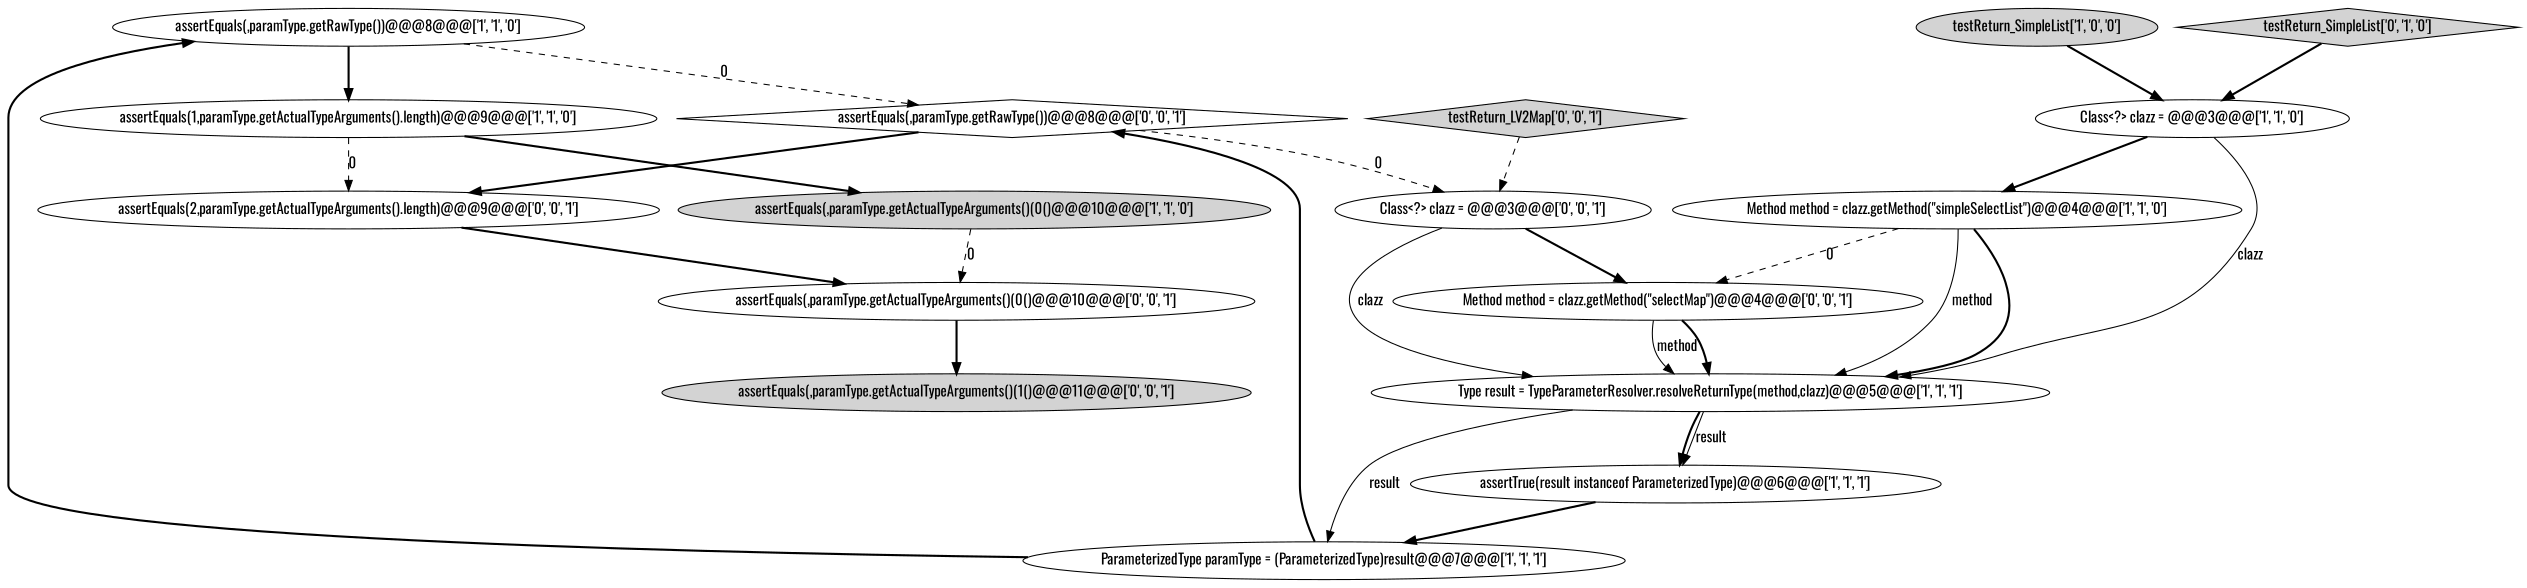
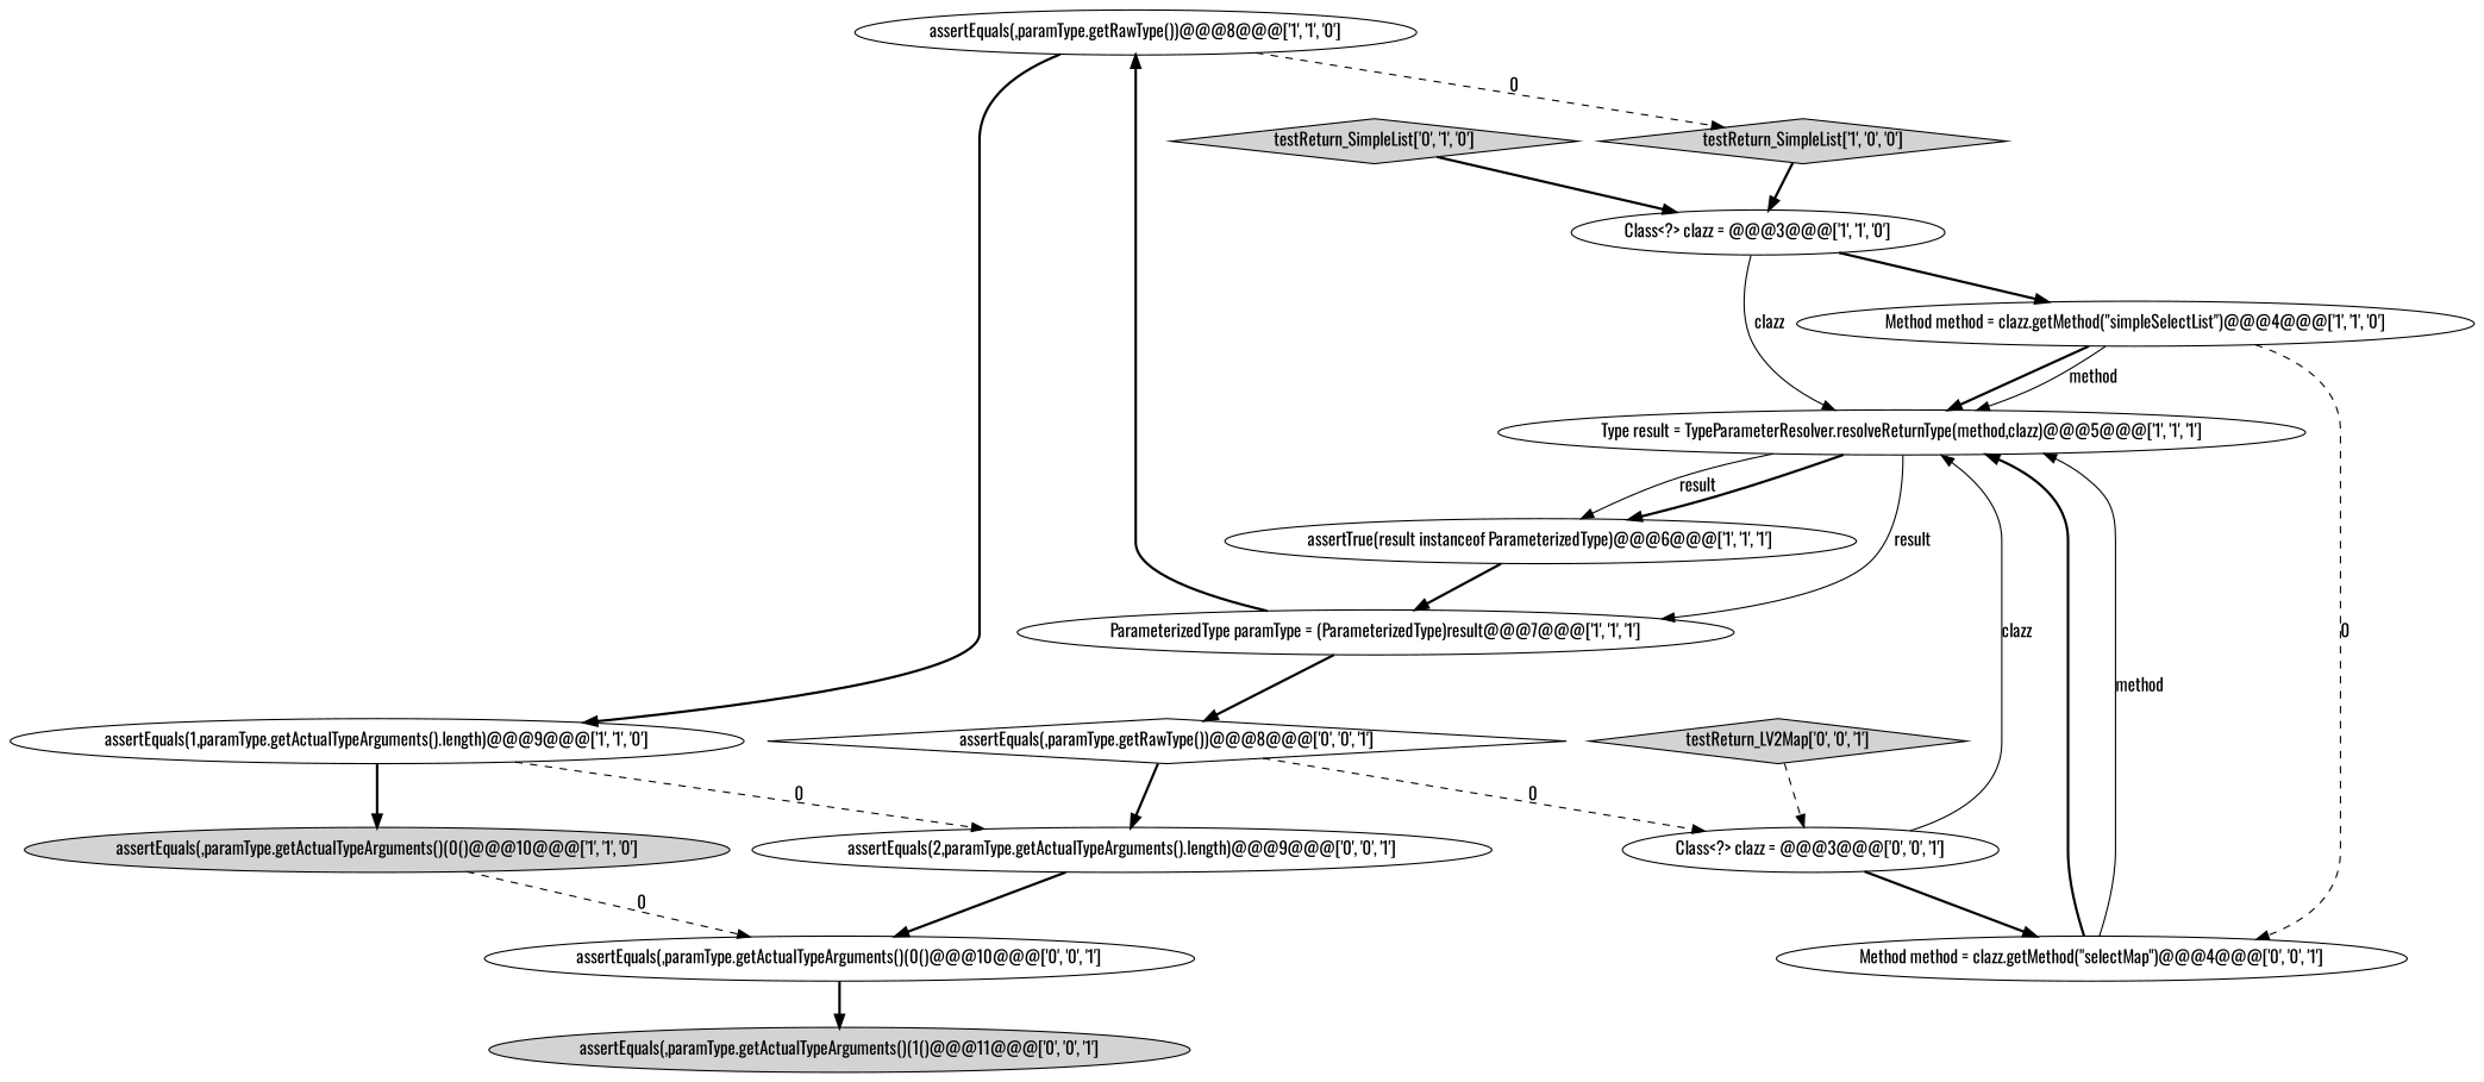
  digraph {
    fontname=Oswald
    node [fillcolor=white fontname=Oswald shape=ellipse style=filled]
    edge [fontname=Oswald style=bold]
    n1 [label="assertEquals(,paramType.getActualTypeArguments()(0()@@@10@@@['0', '0', '1']"]
    n2 [fillcolor=lightgray label="assertEquals(,paramType.getActualTypeArguments()(1()@@@11@@@['0', '0', '1']"]
    n3 [fillcolor=lightgray label="testReturn_SimpleList['0', '1', '0']" shape=diamond]
    n4 [label="Class<?> clazz = @@@3@@@['1', '1', '0']"]
    n5 [label="Type result = TypeParameterResolver.resolveReturnType(method,clazz)@@@5@@@['1', '1', '1']"]
    n6 [label="Method method = clazz.getMethod(\"simpleSelectList\")@@@4@@@['1', '1', '0']"]
    n7 [label="assertEquals(1,paramType.getActualTypeArguments().length)@@@9@@@['1', '1', '0']"]
    n8 [label="assertEquals(2,paramType.getActualTypeArguments().length)@@@9@@@['0', '0', '1']"]
    n9 [fillcolor=lightgray label="assertEquals(,paramType.getActualTypeArguments()(0()@@@10@@@['1', '1', '0']"]
    n10 [label="Class<?> clazz = @@@3@@@['0', '0', '1']"]
    n11 [label="Method method = clazz.getMethod(\"selectMap\")@@@4@@@['0', '0', '1']"]
    n12 [label="assertTrue(result instanceof ParameterizedType)@@@6@@@['1', '1', '1']"]
    n13 [label="ParameterizedType paramType = (ParameterizedType)result@@@7@@@['1', '1', '1']"]
    n14 [label="assertEquals(,paramType.getRawType())@@@8@@@['0', '0', '1']" shape=diamond]
    n15 [label="assertEquals(,paramType.getRawType())@@@8@@@['1', '1', '0']"]
-   n16 [fillcolor=lightgray label="testReturn_SimpleList['1', '0', '0']"]
+   n16 [fillcolor=lightgray label="testReturn_SimpleList['1', '0', '0']" shape=diamond]
    n17 [fillcolor=lightgray label="testReturn_LV2Map['0', '0', '1']" shape=diamond]
    n1 -> n2
    n3 -> n4
    n4 -> n5 [label=clazz style=solid]
    n4 -> n6
    n5 -> n12 [label=result style=solid]
    n5 -> n12
    n5 -> n13 [label=result style=solid]
    n6 -> n5
    n6 -> n5 [label=method style=solid]
    n6 -> n11 [label=0 style=dashed]
    n7 -> n8 [label=0 style=dashed]
    n7 -> n9
    n8 -> n1
    n9 -> n1 [label=0 style=dashed]
    n10 -> n5 [label=clazz style=solid]
    n10 -> n11
    n11 -> n5 [label=method style=solid]
    n11 -> n5
    n12 -> n13
    n13 -> n14
    n13 -> n15
    n14 -> n8
    n14 -> n10 [label=0 style=dashed]
    n15 -> n7
-   n15 -> n14 [label=0 style=dashed]
+   n15 -> n16 [label=0 style=dashed]
    n16 -> n4
    n17 -> n10 [style=dashed]
  }
